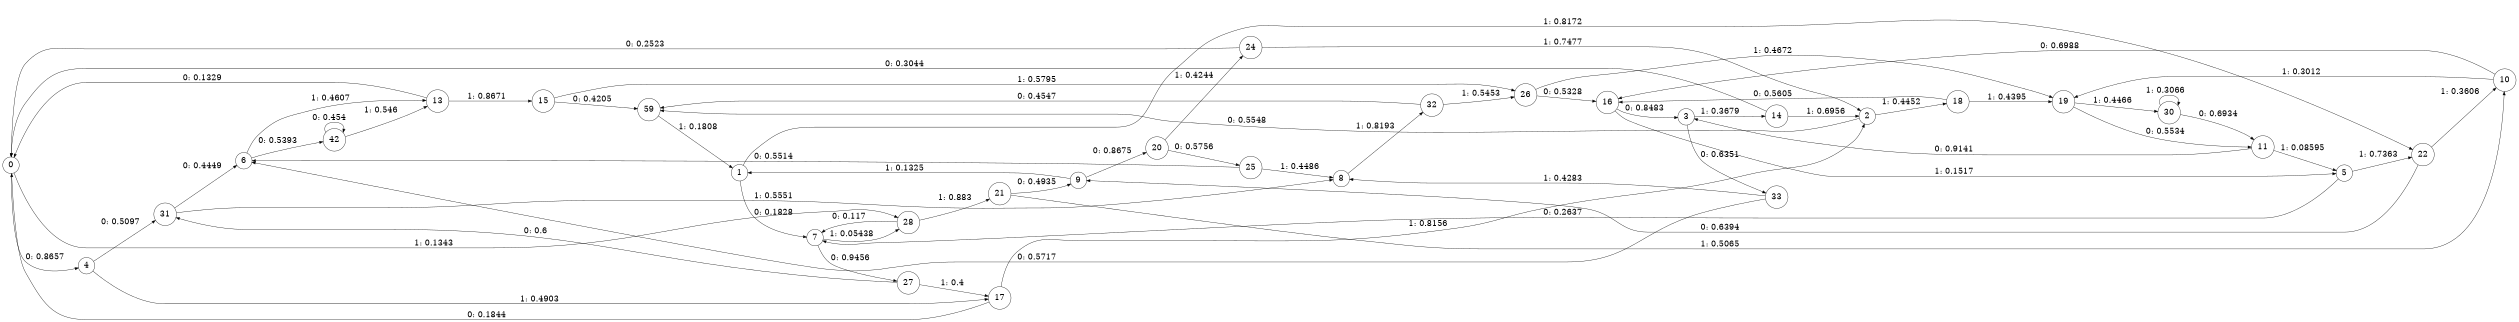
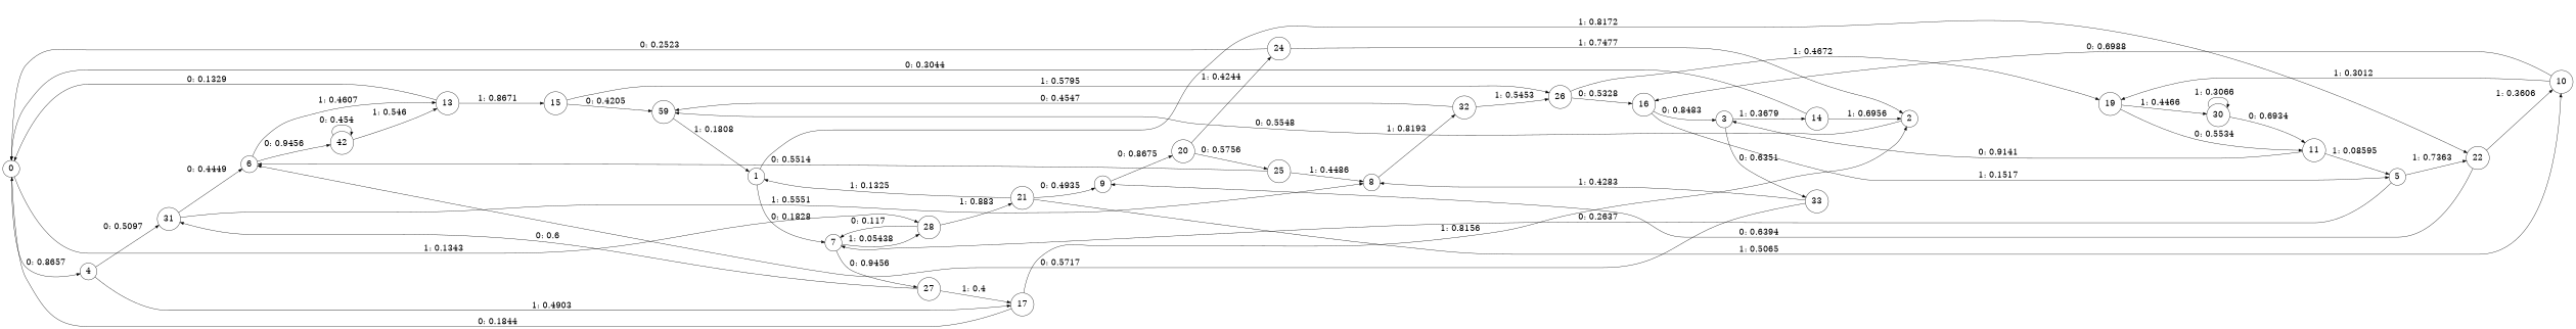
  digraph {
    rankdir=LR
    node [fontsize=24 shape=circle]
    edge [fontsize=24]
    0
    4
    28
    31
    17
    7
    21
    6
    8
    2
    27
    9
    10
    1
    22
    20
    16
    19
    n19 [label=59]
-   18
    3
    5
    11
    30
    33
    14
    n27 [label=42]
    13
    32
    15
    26
    25
    24
    0 -> 4 [label="0: 0.8657   "]
    0 -> 28 [label="1: 0.1343   "]
    4 -> 31 [label="0: 0.5097   "]
    4 -> 17 [label="1: 0.4903   "]
    28 -> 7 [label="0: 0.117    "]
    28 -> 21 [label="1: 0.883    "]
    31 -> 6 [label="0: 0.4449   "]
    31 -> 8 [label="1: 0.5551   "]
    17 -> 0 [label="0: 0.1844   "]
    17 -> 2 [label="1: 0.8156   "]
    7 -> 28 [label="1: 0.05438  "]
    7 -> 27 [label="0: 0.9456   "]
    21 -> 9 [label="0: 0.4935   "]
    21 -> 10 [label="1: 0.5065   "]
-   6 -> n27 [label="0: 0.5393   "]
+   6 -> n27 [label="0: 0.9456   "]
    6 -> 13 [label="1: 0.4607   "]
    8 -> 32 [label="1: 0.8193   "]
    2 -> n19 [label="0: 0.5548   "]
-   2 -> 18 [label="1: 0.4452   "]
    27 -> 31 [label="0: 0.6      "]
    27 -> 17 [label="1: 0.4      "]
-   9 -> 1 [label="1: 0.1325   "]
+   21 -> 1 [label="1: 0.1325   "]
    9 -> 20 [label="0: 0.8675   "]
    10 -> 16 [label="0: 0.6988   "]
    10 -> 19 [label="1: 0.3012   "]
    1 -> 7 [label="0: 0.1828   "]
    1 -> 22 [label="1: 0.8172   "]
    22 -> 9 [label="0: 0.6394   "]
    22 -> 10 [label="1: 0.3606   "]
    20 -> 25 [label="0: 0.5756   "]
    20 -> 24 [label="1: 0.4244   "]
    16 -> 3 [label="0: 0.8483   "]
    16 -> 5 [label="1: 0.1517   "]
    19 -> 11 [label="0: 0.5534   "]
    19 -> 30 [label="1: 0.4466   "]
    n19 -> 1 [label="1: 0.1808   "]
-   18 -> 16 [label="0: 0.5605   "]
-   18 -> 19 [label="1: 0.4395   "]
    3 -> 33 [label="0: 0.6351   "]
    3 -> 14 [label="1: 0.3679   "]
    5 -> 7 [label="0: 0.2637   "]
    5 -> 22 [label="1: 0.7363   "]
    11 -> 3 [label="0: 0.9141   "]
    11 -> 5 [label="1: 0.08595  "]
    30 -> 11 [label="0: 0.6934   "]
    30 -> 30 [label="1: 0.3066   "]
    33 -> 6 [label="0: 0.5717   "]
    33 -> 8 [label="1: 0.4283   "]
    14 -> 0 [label="0: 0.3044   "]
    14 -> 2 [label="1: 0.6956   "]
    n27 -> n27 [label="0: 0.454    "]
    n27 -> 13 [label="1: 0.546    "]
    13 -> 0 [label="0: 0.1329   "]
    13 -> 15 [label="1: 0.8671   "]
    32 -> n19 [label="0: 0.4547   "]
    32 -> 26 [label="1: 0.5453   "]
    15 -> n19 [label="0: 0.4205   "]
    15 -> 26 [label="1: 0.5795   "]
    26 -> 16 [label="0: 0.5328   "]
    26 -> 19 [label="1: 0.4672   "]
    25 -> 6 [label="0: 0.5514   "]
    25 -> 8 [label="1: 0.4486   "]
    24 -> 0 [label="0: 0.2523   "]
    24 -> 2 [label="1: 0.7477   "]
  }
